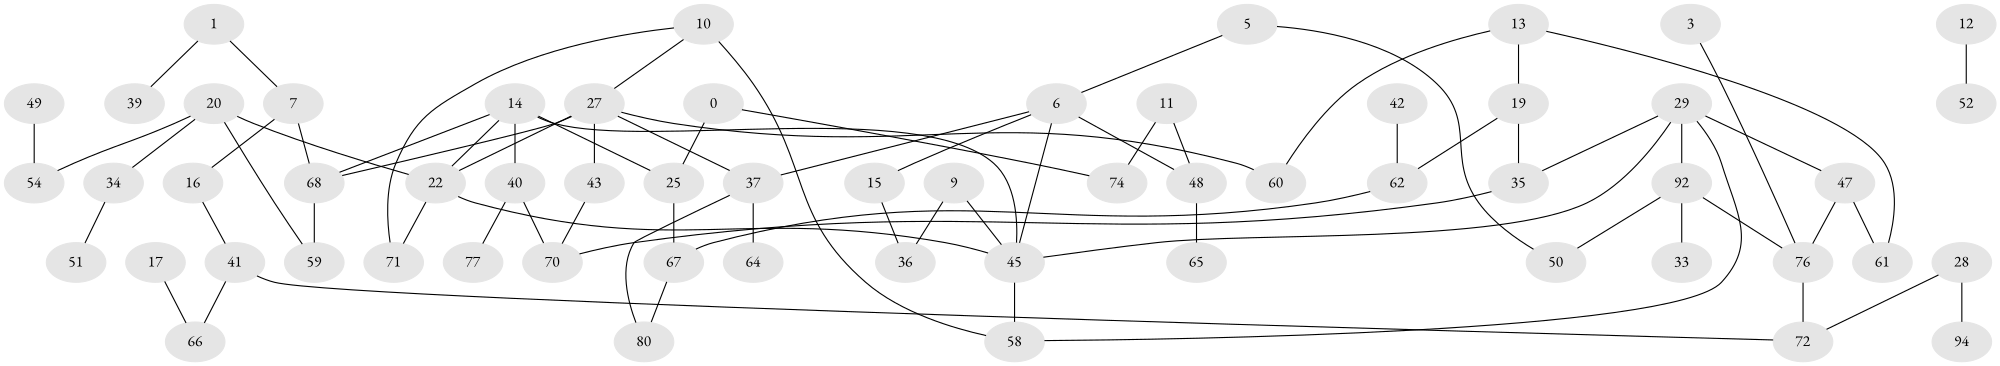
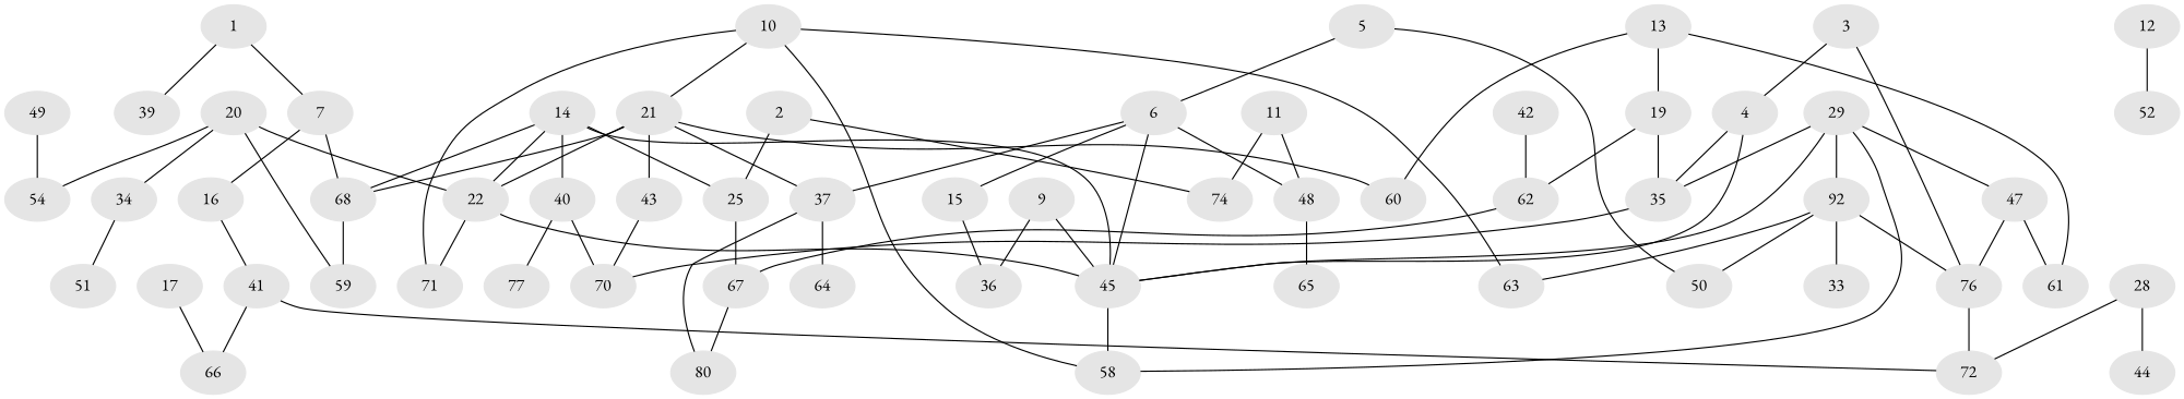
  graph {
    fontname="EB Garamond"
    node [color=gray90 fontname="EB Garamond" style=filled]
    edge [fontname="EB Garamond" weight=1.0]
    1
    7
    39
    16
    68
-   2 [label=0]
+   2
    25
    74
    67
    3
+   4
    76
    35
    45
    72
    70
    58
    5
    6
    50
    15
    37
    48
    36
    64
    80
    65
    41
    n29 [label=59]
    9
    10
-   27
+   27 [label=21]
+   63
    71
    60
    22
    43
    29
    n39 [label=92]
    47
    11
    12
    52
    13
    19
    61
    62
    14
    40
    77
    66
    17
    20
    34
    54
    51
    28
-   44 [label=94]
+   44
    33
    49
    42
    1 -- 7
    1 -- 39
    7 -- 16
    7 -- 68
    16 -- 41
    68 -- n29
    2 -- 25
    2 -- 74
    25 -- 67
    67 -- 80
+   3 -- 4
    3 -- 76
+   4 -- 35
+   4 -- 45
    76 -- 72
    35 -- 70
    45 -- 58
    5 -- 6
    5 -- 50
    6 -- 45
    6 -- 15
    6 -- 37
    6 -- 48
    15 -- 36
    37 -- 64
    37 -- 80
    48 -- 65
    41 -- 72
    41 -- 66
    9 -- 45
    9 -- 36
    10 -- 58
    10 -- 27
+   10 -- 63
    10 -- 71
    27 -- 68
    27 -- 37
    27 -- 60
    27 -- 22
    27 -- 43 [weight=2.0]
    22 -- 45
    22 -- 71
    43 -- 70
    29 -- 35
    29 -- 45
    29 -- 58
    29 -- n39
    29 -- 47
    n39 -- 76
    n39 -- 50
+   n39 -- 63
    n39 -- 33
    47 -- 76
    47 -- 61
    11 -- 74
    11 -- 48
    12 -- 52
    13 -- 60
    13 -- 19
    13 -- 61
    19 -- 35
    19 -- 62
    62 -- 67
    14 -- 68
    14 -- 25
    14 -- 45 [weight=2.0]
    14 -- 22
    14 -- 40
    40 -- 70
    40 -- 77
    17 -- 66
    20 -- n29
    20 -- 22
    20 -- 34
    20 -- 54
    34 -- 51
    28 -- 72
    28 -- 44
    49 -- 54
    42 -- 62
  }
